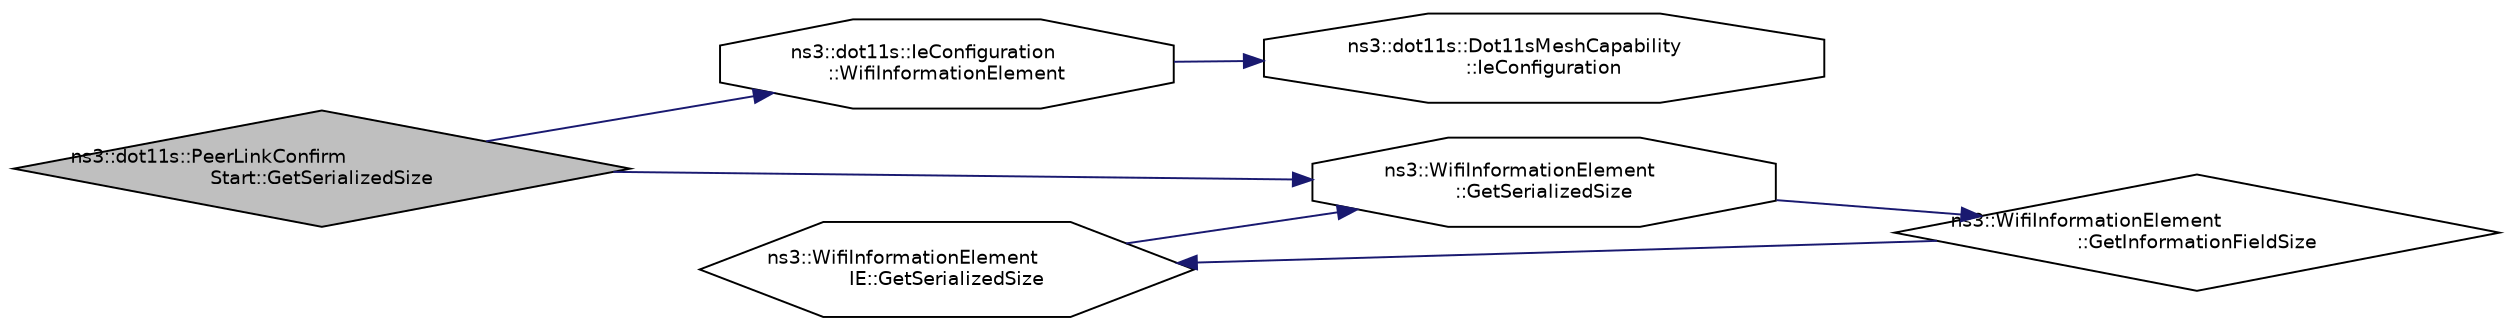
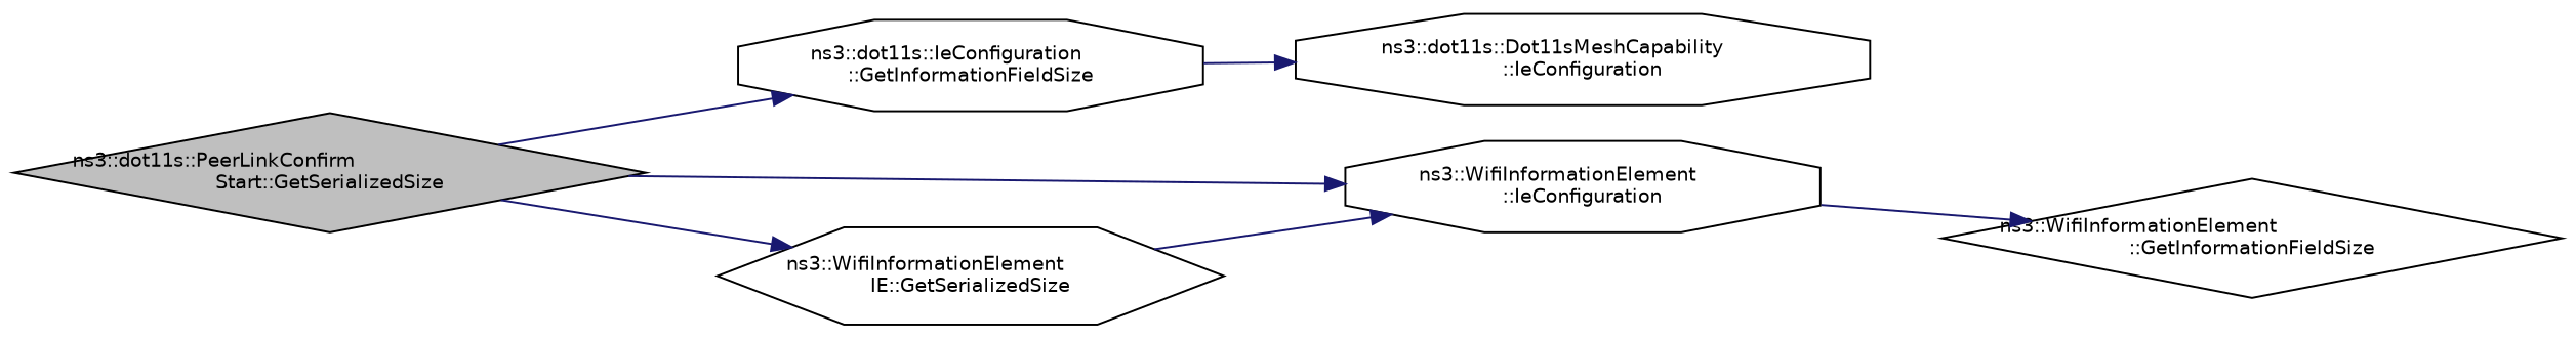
  digraph {
    rankdir=LR
    node [color=black fillcolor=white fontname=Helvetica fontsize=10 shape=octagon style=filled]
    edge [color=midnightblue fontname=Helvetica fontsize=10 labelfontname=Helvetica labelfontsize=10 style=solid]
    n1 [fillcolor=grey75 fontcolor=black height=0.2 label="ns3::dot11s::PeerLinkConfirm\lStart::GetSerializedSize" shape=diamond width=0.4]
-   n2 [height=0.2 label="ns3::dot11s::IeConfiguration\l::WifiInformationElement" width=0.4]
+   n2 [height=0.2 label="ns3::dot11s::IeConfiguration\l::GetInformationFieldSize" width=0.4]
    n3 [height=0.2 label="ns3::WifiInformationElement\lIE::GetSerializedSize" shape=hexagon width=0.4]
-   n4 [height=0.2 label="ns3::WifiInformationElement\l::GetSerializedSize" width=0.4]
+   n4 [height=0.2 label="ns3::WifiInformationElement\l::IeConfiguration" width=0.4]
    n5 [height=0.2 label="ns3::dot11s::Dot11sMeshCapability\l::IeConfiguration" width=0.4]
    n6 [height=0.2 label="ns3::WifiInformationElement\l::GetInformationFieldSize" shape=diamond width=0.4]
    n1 -> n2
-   n6 -> n3
+   n1 -> n3
    n1 -> n4
    n2 -> n5
    n3 -> n4
    n4 -> n6
  }
